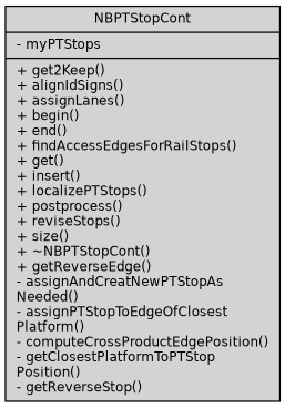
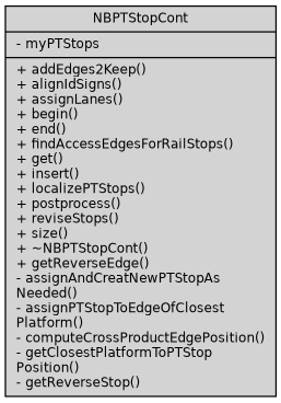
  digraph {
-   n1 [color=black fillcolor=lightgrey fontcolor=black fontname=Helvetica fontsize=10 height=0.2 label="{NBPTStopCont\n|- myPTStops\l|+ get2Keep()\l+ alignIdSigns()\l+ assignLanes()\l+ begin()\l+ end()\l+ findAccessEdgesForRailStops()\l+ get()\l+ insert()\l+ localizePTStops()\l+ postprocess()\l+ reviseStops()\l+ size()\l+ ~NBPTStopCont()\l+ getReverseEdge()\l- assignAndCreatNewPTStopAs\lNeeded()\l- assignPTStopToEdgeOfClosest\lPlatform()\l- computeCrossProductEdgePosition()\l- getClosestPlatformToPTStop\lPosition()\l- getReverseStop()\l}" shape=record style=filled width=0.4]
+   n1 [color=black fillcolor=lightgrey fontcolor=black fontname=Helvetica fontsize=10 height=0.2 label="{NBPTStopCont\n|- myPTStops\l|+ addEdges2Keep()\l+ alignIdSigns()\l+ assignLanes()\l+ begin()\l+ end()\l+ findAccessEdgesForRailStops()\l+ get()\l+ insert()\l+ localizePTStops()\l+ postprocess()\l+ reviseStops()\l+ size()\l+ ~NBPTStopCont()\l+ getReverseEdge()\l- assignAndCreatNewPTStopAs\lNeeded()\l- assignPTStopToEdgeOfClosest\lPlatform()\l- computeCrossProductEdgePosition()\l- getClosestPlatformToPTStop\lPosition()\l- getReverseStop()\l}" shape=record style=filled width=0.4]
  }
